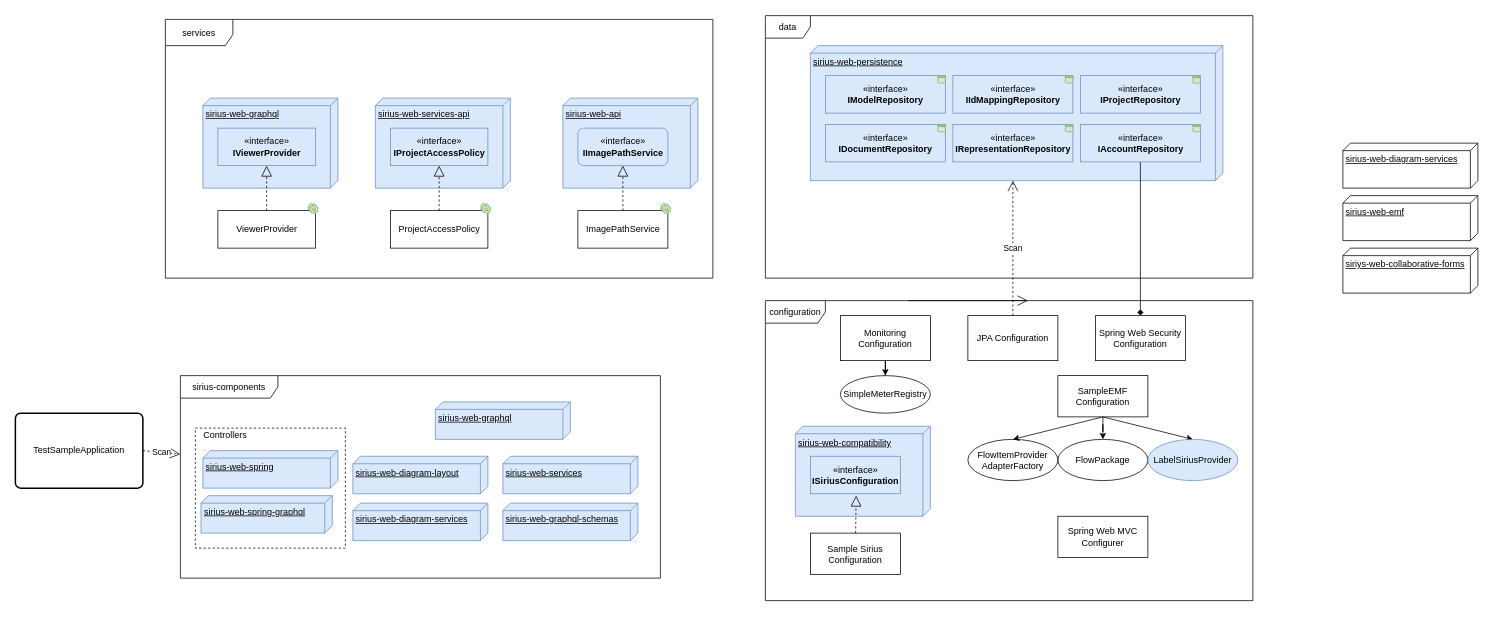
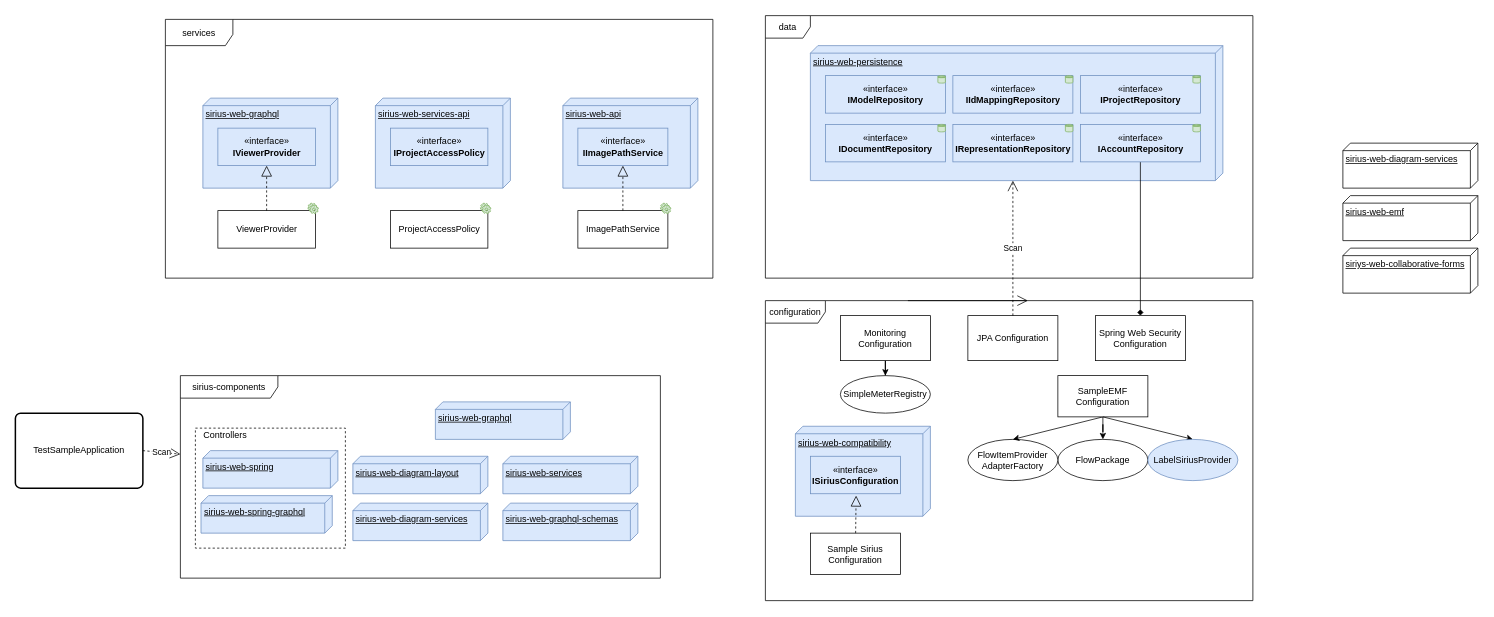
  <mxCell id="0" />
  <mxCell id="1" parent="0" />
  <mxCell id="2" value="" style="rounded=0;whiteSpace=wrap;html=1;dashed=1;fillColor=none;gradientColor=#ffffff;" parent="1" vertex="1"><mxGeometry x="260" y="570" width="200" height="160" as="geometry" /></mxCell>
  <mxCell id="3" value="services" style="shape=umlFrame;whiteSpace=wrap;html=1;width=90;height=35;" parent="1" vertex="1"><mxGeometry x="220" y="25" width="730" height="345" as="geometry" /></mxCell>
  <mxCell id="4" value="data" style="shape=umlFrame;whiteSpace=wrap;html=1;" parent="1" vertex="1"><mxGeometry x="1020" y="20" width="650" height="350" as="geometry" /></mxCell>
  <mxCell id="5" value="sirius-web-graphql" style="verticalAlign=top;align=left;spacingTop=8;spacingLeft=2;spacingRight=12;shape=cube;size=10;direction=south;fontStyle=4;html=1;comic=0;fillColor=#dae8fc;strokeColor=#6c8ebf;" parent="1" vertex="1"><mxGeometry x="270" y="130" width="180" height="120" as="geometry" /></mxCell>
  <mxCell id="6" value="sirius-web-services-api" style="verticalAlign=top;align=left;spacingTop=8;spacingLeft=2;spacingRight=12;shape=cube;size=10;direction=south;fontStyle=4;html=1;comic=0;fillColor=#dae8fc;strokeColor=#6c8ebf;" parent="1" vertex="1"><mxGeometry x="500" y="130" width="180" height="120" as="geometry" /></mxCell>
  <mxCell id="7" value="sirius-web-api" style="verticalAlign=top;align=left;spacingTop=8;spacingLeft=2;spacingRight=12;shape=cube;size=10;direction=south;fontStyle=4;html=1;comic=0;fillColor=#dae8fc;strokeColor=#6c8ebf;" parent="1" vertex="1"><mxGeometry x="750" y="130" width="180" height="120" as="geometry" /></mxCell>
  <mxCell id="8" value="ImagePathService" style="html=1;" parent="1" vertex="1"><mxGeometry x="770" y="280" width="120" height="50" as="geometry" /></mxCell>
- <mxCell id="9" value="«interface»&lt;br&gt;&lt;b&gt;IImagePathService&lt;/b&gt;" style="html=1;fillColor=#dae8fc;strokeColor=#6c8ebf;rounded=1;" parent="1" vertex="1"><mxGeometry x="770" y="170" width="120" height="50" as="geometry" /></mxCell>
+ <mxCell id="9" value="«interface»&lt;br&gt;&lt;b&gt;IImagePathService&lt;/b&gt;" style="html=1;fillColor=#dae8fc;strokeColor=#6c8ebf;" parent="1" vertex="1"><mxGeometry x="770" y="170" width="120" height="50" as="geometry" /></mxCell>
  <mxCell id="10" value="" style="endArrow=block;dashed=1;endFill=0;endSize=12;html=1;exitX=0.5;exitY=0;exitDx=0;exitDy=0;" parent="1" source="8" target="9" edge="1"><mxGeometry width="160" relative="1" as="geometry"><mxPoint x="910" y="350" as="sourcePoint" /><mxPoint x="1070" y="350" as="targetPoint" /></mxGeometry></mxCell>
  <mxCell id="11" value="ProjectAccessPolicy" style="html=1;" parent="1" vertex="1"><mxGeometry x="520" y="280" width="130" height="50" as="geometry" /></mxCell>
  <mxCell id="12" value="«interface»&lt;br&gt;&lt;b&gt;IProjectAccessPolicy&lt;/b&gt;" style="html=1;fillColor=#dae8fc;strokeColor=#6c8ebf;" parent="1" vertex="1"><mxGeometry x="520" y="170" width="130" height="50" as="geometry" /></mxCell>
- <mxCell id="13" value="" style="endArrow=block;dashed=1;endFill=0;endSize=12;html=1;exitX=0.5;exitY=0;exitDx=0;exitDy=0;" parent="1" source="11" target="12" edge="1"><mxGeometry width="160" relative="1" as="geometry"><mxPoint x="630" y="350" as="sourcePoint" /><mxPoint x="790" y="350" as="targetPoint" /></mxGeometry></mxCell>
  <mxCell id="14" value="ViewerProvider" style="html=1;" parent="1" vertex="1"><mxGeometry x="290" y="280" width="130" height="50" as="geometry" /></mxCell>
  <mxCell id="15" value="«interface»&lt;br&gt;&lt;b&gt;IViewerProvider&lt;/b&gt;" style="html=1;fillColor=#dae8fc;strokeColor=#6c8ebf;" parent="1" vertex="1"><mxGeometry x="290" y="170" width="130" height="50" as="geometry" /></mxCell>
  <mxCell id="16" value="" style="endArrow=block;dashed=1;endFill=0;endSize=12;html=1;exitX=0.5;exitY=0;exitDx=0;exitDy=0;" parent="1" source="14" target="15" edge="1"><mxGeometry width="160" relative="1" as="geometry"><mxPoint x="430" y="350" as="sourcePoint" /><mxPoint x="590" y="350" as="targetPoint" /></mxGeometry></mxCell>
  <mxCell id="17" value="" style="shape=mxgraph.bpmn.service_task;html=1;outlineConnect=0;comic=0;fillColor=#d5e8d4;strokeColor=#82b366;" parent="1" vertex="1"><mxGeometry x="410" y="270" width="14" height="14" as="geometry" /></mxCell>
  <mxCell id="18" value="" style="shape=mxgraph.bpmn.service_task;html=1;outlineConnect=0;comic=0;fillColor=#d5e8d4;strokeColor=#82b366;" parent="1" vertex="1"><mxGeometry x="640" y="270" width="14" height="14" as="geometry" /></mxCell>
  <mxCell id="19" value="" style="shape=mxgraph.bpmn.service_task;html=1;outlineConnect=0;comic=0;fillColor=#d5e8d4;strokeColor=#82b366;" parent="1" vertex="1"><mxGeometry x="880" y="270" width="14" height="14" as="geometry" /></mxCell>
  <mxCell id="20" value="sirius-web-persistence" style="verticalAlign=top;align=left;spacingTop=8;spacingLeft=2;spacingRight=12;shape=cube;size=10;direction=south;fontStyle=4;html=1;comic=0;fillColor=#dae8fc;strokeColor=#6c8ebf;" parent="1" vertex="1"><mxGeometry x="1080" y="60" width="550" height="180" as="geometry" /></mxCell>
  <mxCell id="21" style="edgeStyle=orthogonalEdgeStyle;rounded=0;orthogonalLoop=1;jettySize=auto;html=1;exitX=0.5;exitY=1;exitDx=0;exitDy=0;endArrow=diamond;" parent="1" source="22" target="43" edge="1"><mxGeometry relative="1" as="geometry" /></mxCell>
  <mxCell id="22" value="«interface»&lt;br&gt;&lt;b&gt;IAccountRepository&lt;/b&gt;" style="html=1;comic=0;fillColor=#dae8fc;strokeColor=#6c8ebf;" parent="1" vertex="1"><mxGeometry x="1440" y="165" width="160" height="50" as="geometry" /></mxCell>
  <mxCell id="23" value="«interface»&lt;br&gt;&lt;b&gt;IIdMappingRepository&lt;/b&gt;" style="html=1;comic=0;fillColor=#dae8fc;strokeColor=#6c8ebf;" parent="1" vertex="1"><mxGeometry x="1270" y="100" width="160" height="50" as="geometry" /></mxCell>
  <mxCell id="24" value="«interface»&lt;br&gt;&lt;b&gt;IDocumentRepository&lt;/b&gt;" style="html=1;comic=0;fillColor=#dae8fc;strokeColor=#6c8ebf;" parent="1" vertex="1"><mxGeometry x="1100" y="165" width="160" height="50" as="geometry" /></mxCell>
  <mxCell id="25" value="«interface»&lt;br&gt;&lt;b&gt;IModelRepository&lt;/b&gt;" style="html=1;comic=0;fillColor=#dae8fc;strokeColor=#6c8ebf;" parent="1" vertex="1"><mxGeometry x="1100" y="100" width="160" height="50" as="geometry" /></mxCell>
  <mxCell id="26" value="«interface»&lt;br&gt;&lt;b&gt;IProjectRepository&lt;/b&gt;" style="html=1;comic=0;fillColor=#dae8fc;strokeColor=#6c8ebf;" parent="1" vertex="1"><mxGeometry x="1440" y="100" width="160" height="50" as="geometry" /></mxCell>
  <mxCell id="27" value="«interface»&lt;br&gt;&lt;b&gt;IRepresentationRepository&lt;/b&gt;" style="html=1;comic=0;fillColor=#dae8fc;strokeColor=#6c8ebf;" parent="1" vertex="1"><mxGeometry x="1270" y="165" width="160" height="50" as="geometry" /></mxCell>
  <mxCell id="28" value="&lt;div&gt;sirius-web-diagram-services&lt;/div&gt;" style="verticalAlign=top;align=left;spacingTop=8;spacingLeft=2;spacingRight=12;shape=cube;size=10;direction=south;fontStyle=4;html=1;comic=0;" parent="1" vertex="1"><mxGeometry x="1790" y="190" width="180" height="60" as="geometry" /></mxCell>
  <mxCell id="29" value="sirius-web-emf" style="verticalAlign=top;align=left;spacingTop=8;spacingLeft=2;spacingRight=12;shape=cube;size=10;direction=south;fontStyle=4;html=1;comic=0;" parent="1" vertex="1"><mxGeometry x="1790" y="260" width="180" height="60" as="geometry" /></mxCell>
  <mxCell id="30" value="&lt;div&gt;siriys-web-collaborative-forms&lt;/div&gt;" style="verticalAlign=top;align=left;spacingTop=8;spacingLeft=2;spacingRight=12;shape=cube;size=10;direction=south;fontStyle=4;html=1;comic=0;" parent="1" vertex="1"><mxGeometry x="1790" y="330" width="180" height="60" as="geometry" /></mxCell>
  <mxCell id="31" value="" style="shape=datastore;whiteSpace=wrap;html=1;comic=0;fillColor=#d5e8d4;strokeColor=#82b366;resizeWidth=1;fixDash=0;treeFolding=0;resizeHeight=1;" parent="1" vertex="1"><mxGeometry x="1250" y="100" width="10" height="10" as="geometry" /></mxCell>
  <mxCell id="32" value="" style="shape=datastore;whiteSpace=wrap;html=1;comic=0;fillColor=#d5e8d4;strokeColor=#82b366;resizeWidth=1;fixDash=0;treeFolding=0;resizeHeight=1;" parent="1" vertex="1"><mxGeometry x="1420" y="100" width="10" height="10" as="geometry" /></mxCell>
  <mxCell id="33" value="" style="shape=datastore;whiteSpace=wrap;html=1;comic=0;fillColor=#d5e8d4;strokeColor=#82b366;resizeWidth=1;fixDash=0;treeFolding=0;resizeHeight=1;" parent="1" vertex="1"><mxGeometry x="1590" y="100" width="10" height="10" as="geometry" /></mxCell>
  <mxCell id="34" value="" style="shape=datastore;whiteSpace=wrap;html=1;comic=0;fillColor=#d5e8d4;strokeColor=#82b366;resizeWidth=1;fixDash=0;treeFolding=0;resizeHeight=1;" parent="1" vertex="1"><mxGeometry x="1250" y="165" width="10" height="10" as="geometry" /></mxCell>
  <mxCell id="35" value="" style="shape=datastore;whiteSpace=wrap;html=1;comic=0;fillColor=#d5e8d4;strokeColor=#82b366;resizeWidth=1;fixDash=0;treeFolding=0;resizeHeight=1;" parent="1" vertex="1"><mxGeometry x="1420" y="165" width="10" height="10" as="geometry" /></mxCell>
  <mxCell id="36" value="" style="shape=datastore;whiteSpace=wrap;html=1;comic=0;fillColor=#d5e8d4;strokeColor=#82b366;resizeWidth=1;fixDash=0;treeFolding=0;resizeHeight=1;" parent="1" vertex="1"><mxGeometry x="1590" y="165" width="10" height="10" as="geometry" /></mxCell>
  <mxCell id="37" value="&lt;div&gt;configuration&lt;/div&gt;" style="shape=umlFrame;whiteSpace=wrap;html=1;width=80;height=30;" parent="1" vertex="1"><mxGeometry x="1020" y="400" width="650" height="400" as="geometry" /></mxCell>
  <mxCell id="38" value="" style="edgeStyle=orthogonalEdgeStyle;rounded=0;orthogonalLoop=1;jettySize=auto;html=1;" parent="1" source="39" target="40" edge="1"><mxGeometry relative="1" as="geometry" /></mxCell>
  <mxCell id="39" value="&lt;div&gt;Monitoring&lt;br&gt;&lt;/div&gt;&lt;div&gt;Configuration&lt;br&gt;&lt;/div&gt;" style="rectangle;whiteSpace=wrap;html=1;" parent="1" vertex="1"><mxGeometry x="1120" y="420" width="120" height="60" as="geometry" /></mxCell>
  <mxCell id="40" value="&lt;div&gt;SimpleMeterRegistry&lt;/div&gt;" style="ellipse;whiteSpace=wrap;html=1;" parent="1" vertex="1"><mxGeometry x="1120" y="500" width="120" height="50" as="geometry" /></mxCell>
  <mxCell id="41" value="JPA Configuration" style="rectangle;whiteSpace=wrap;html=1;" parent="1" vertex="1"><mxGeometry x="1290" y="420" width="120" height="60" as="geometry" /></mxCell>
  <mxCell id="42" value="Scan" style="endArrow=open;endSize=12;dashed=1;html=1;exitX=0.5;exitY=0;exitDx=0;exitDy=0;entryX=0;entryY=0;entryDx=180;entryDy=280;entryPerimeter=0;" parent="1" source="41" target="20" edge="1"><mxGeometry width="160" relative="1" as="geometry"><mxPoint x="770" y="400" as="sourcePoint" /><mxPoint x="930" y="400" as="targetPoint" /></mxGeometry></mxCell>
  <mxCell id="43" value="Spring Web Security Configuration" style="rectangle;whiteSpace=wrap;html=1;" parent="1" vertex="1"><mxGeometry x="1460" y="420" width="120" height="60" as="geometry" /></mxCell>
  <mxCell id="44" value="" style="endArrow=open;endFill=1;endSize=12;html=1;" parent="1" edge="1"><mxGeometry width="160" relative="1" as="geometry"><mxPoint x="1210" y="400" as="sourcePoint" /><mxPoint x="1370" y="400" as="targetPoint" /></mxGeometry></mxCell>
  <mxCell id="45" value="TestSampleApplication" style="rounded=1;whiteSpace=wrap;html=1;absoluteArcSize=1;arcSize=14;strokeWidth=2;gradientColor=none;" parent="1" vertex="1"><mxGeometry x="20" y="550" width="170" height="100" as="geometry" /></mxCell>
  <mxCell id="46" value="sirius-components" style="shape=umlFrame;whiteSpace=wrap;html=1;gradientColor=none;width=130;height=30;" parent="1" vertex="1"><mxGeometry x="240" y="500" width="640" height="270" as="geometry" /></mxCell>
  <mxCell id="47" value="sirius-web-spring" style="verticalAlign=top;align=left;spacingTop=8;spacingLeft=2;spacingRight=12;shape=cube;size=10;direction=south;fontStyle=4;html=1;fillColor=#dae8fc;strokeColor=#6c8ebf;" parent="1" vertex="1"><mxGeometry x="270" y="600" width="180" height="50" as="geometry" /></mxCell>
  <mxCell id="48" value="sirius-web-services" style="verticalAlign=top;align=left;spacingTop=8;spacingLeft=2;spacingRight=12;shape=cube;size=10;direction=south;fontStyle=4;html=1;fillColor=#dae8fc;strokeColor=#6c8ebf;" parent="1" vertex="1"><mxGeometry x="670" y="607.5" width="180" height="50" as="geometry" /></mxCell>
  <mxCell id="49" value="sirius-web-spring-graphql" style="verticalAlign=top;align=left;spacingTop=8;spacingLeft=2;spacingRight=12;shape=cube;size=10;direction=south;fontStyle=4;html=1;fillColor=#dae8fc;strokeColor=#6c8ebf;" parent="1" vertex="1"><mxGeometry x="267.5" y="660" width="175" height="50" as="geometry" /></mxCell>
  <mxCell id="50" value="sirius-web-diagram-services" style="verticalAlign=top;align=left;spacingTop=8;spacingLeft=2;spacingRight=12;shape=cube;size=10;direction=south;fontStyle=4;html=1;fillColor=#dae8fc;strokeColor=#6c8ebf;" parent="1" vertex="1"><mxGeometry x="470" y="670" width="180" height="50" as="geometry" /></mxCell>
  <mxCell id="51" value="Scan" style="endArrow=open;endSize=12;dashed=1;html=1;exitX=1;exitY=0.5;exitDx=0;exitDy=0;" parent="1" source="45" target="46" edge="1"><mxGeometry width="160" relative="1" as="geometry"><mxPoint x="200" y="610" as="sourcePoint" /><mxPoint x="550" y="450" as="targetPoint" /></mxGeometry></mxCell>
  <mxCell id="52" value="FlowPackage" style="ellipse;whiteSpace=wrap;html=1;" parent="1" vertex="1"><mxGeometry x="1410" y="585" width="120" height="55" as="geometry" /></mxCell>
  <mxCell id="53" value="&lt;div&gt;FlowItemProvider&lt;/div&gt;&lt;div&gt;AdapterFactory&lt;/div&gt;" style="ellipse;whiteSpace=wrap;html=1;" parent="1" vertex="1"><mxGeometry x="1290" y="585" width="120" height="55" as="geometry" /></mxCell>
  <mxCell id="54" value="" style="endArrow=classic;html=1;entryX=0.5;entryY=0;entryDx=0;entryDy=0;" parent="1" target="53" edge="1"><mxGeometry width="50" height="50" relative="1" as="geometry"><mxPoint x="1470" y="555" as="sourcePoint" /><mxPoint x="1810" y="585" as="targetPoint" /></mxGeometry></mxCell>
  <mxCell id="55" value="" style="edgeStyle=orthogonalEdgeStyle;rounded=0;orthogonalLoop=1;jettySize=auto;html=1;" parent="1" source="56" target="52" edge="1"><mxGeometry relative="1" as="geometry" /></mxCell>
  <mxCell id="56" value="&lt;div&gt;SampleEMF&lt;/div&gt;&lt;div&gt;Configuration&lt;br&gt;&lt;/div&gt;" style="rectangle;whiteSpace=wrap;html=1;" parent="1" vertex="1"><mxGeometry x="1410" y="500" width="120" height="55" as="geometry" /></mxCell>
  <mxCell id="57" value="" style="endArrow=classic;html=1;entryX=0.5;entryY=0;entryDx=0;entryDy=0;" parent="1" target="58" edge="1"><mxGeometry width="50" height="50" relative="1" as="geometry"><mxPoint x="1470" y="555" as="sourcePoint" /><mxPoint x="1810" y="585" as="targetPoint" /></mxGeometry></mxCell>
  <mxCell id="58" value="LabelSiriusProvider" style="ellipse;whiteSpace=wrap;html=1;fillColor=#dae8fc;strokeColor=#6c8ebf;" parent="1" vertex="1"><mxGeometry x="1530" y="585" width="120" height="55" as="geometry" /></mxCell>
  <mxCell id="59" value="sirius-web-compatibility" style="verticalAlign=top;align=left;spacingTop=8;spacingLeft=2;spacingRight=12;shape=cube;size=10;direction=south;fontStyle=4;html=1;comic=0;fillColor=#dae8fc;strokeColor=#6c8ebf;" parent="1" vertex="1"><mxGeometry x="1060" y="567.5" width="180" height="120" as="geometry" /></mxCell>
  <mxCell id="60" value="«interface»&lt;br&gt;&lt;b&gt;ISiriusConfiguration&lt;/b&gt;" style="html=1;fillColor=#dae8fc;strokeColor=#6c8ebf;" parent="1" vertex="1"><mxGeometry x="1080" y="607.5" width="120" height="50" as="geometry" /></mxCell>
  <mxCell id="61" value="Sample Sirius Configuration" style="rectangle;whiteSpace=wrap;html=1;" parent="1" vertex="1"><mxGeometry x="1080" y="710" width="120" height="55" as="geometry" /></mxCell>
  <mxCell id="62" value="" style="endArrow=block;dashed=1;endFill=0;endSize=12;html=1;" parent="1" source="61" edge="1"><mxGeometry width="160" relative="1" as="geometry"><mxPoint x="990" y="530" as="sourcePoint" /><mxPoint x="1141" y="660" as="targetPoint" /></mxGeometry></mxCell>
- <mxCell id="63" value="Spring Web MVC Configurer" style="rectangle;whiteSpace=wrap;html=1;" parent="1" vertex="1"><mxGeometry x="1410" y="687.5" width="120" height="55" as="geometry" /></mxCell>
  <mxCell id="64" value="sirius-web-graphql" style="verticalAlign=top;align=left;spacingTop=8;spacingLeft=2;spacingRight=12;shape=cube;size=10;direction=south;fontStyle=4;html=1;fillColor=#dae8fc;strokeColor=#6c8ebf;" parent="1" vertex="1"><mxGeometry x="580" y="535" width="180" height="50" as="geometry" /></mxCell>
  <mxCell id="65" value="sirius-web-graphql-schemas" style="verticalAlign=top;align=left;spacingTop=8;spacingLeft=2;spacingRight=12;shape=cube;size=10;direction=south;fontStyle=4;html=1;fillColor=#dae8fc;strokeColor=#6c8ebf;" parent="1" vertex="1"><mxGeometry x="670" y="670" width="180" height="50" as="geometry" /></mxCell>
  <mxCell id="66" value="sirius-web-diagram-layout" style="verticalAlign=top;align=left;spacingTop=8;spacingLeft=2;spacingRight=12;shape=cube;size=10;direction=south;fontStyle=4;html=1;fillColor=#dae8fc;strokeColor=#6c8ebf;" parent="1" vertex="1"><mxGeometry x="470" y="607.5" width="180" height="50" as="geometry" /></mxCell>
  <mxCell id="67" value="Controllers" style="text;html=1;strokeColor=none;fillColor=none;align=center;verticalAlign=middle;whiteSpace=wrap;rounded=0;dashed=1;" parent="1" vertex="1"><mxGeometry x="260" y="570" width="80" height="20" as="geometry" /></mxCell>
